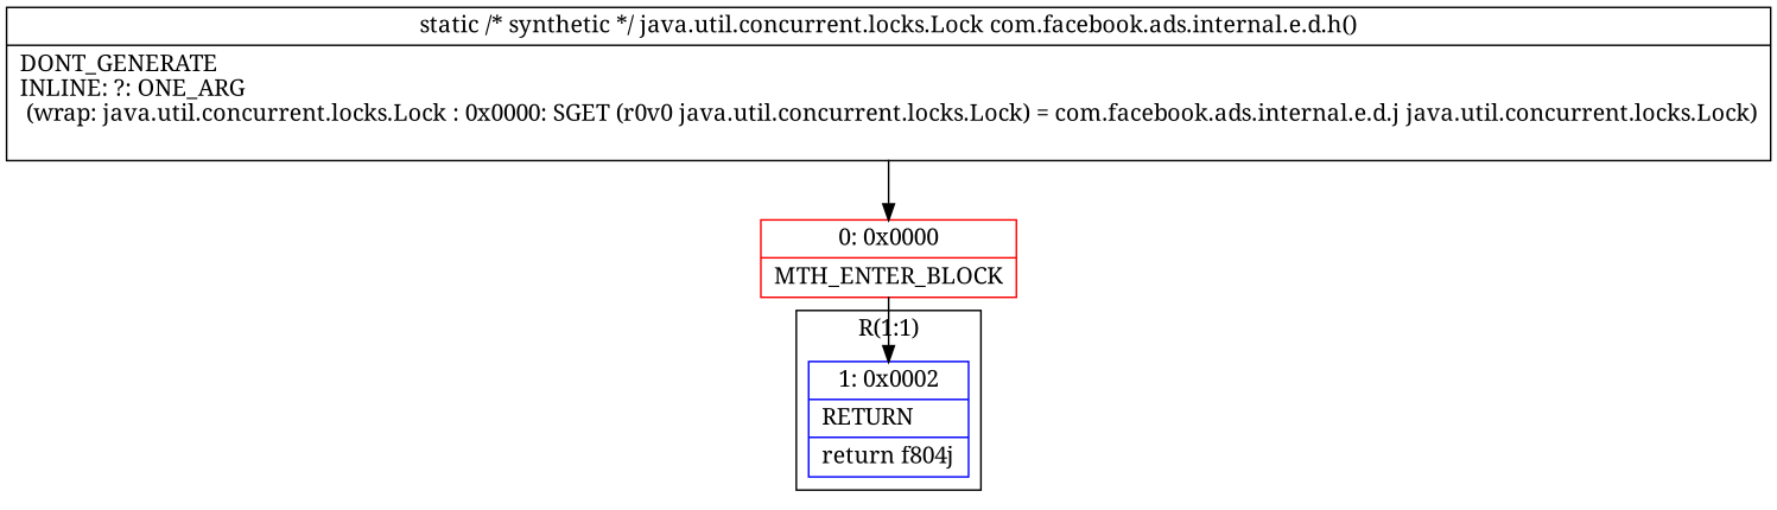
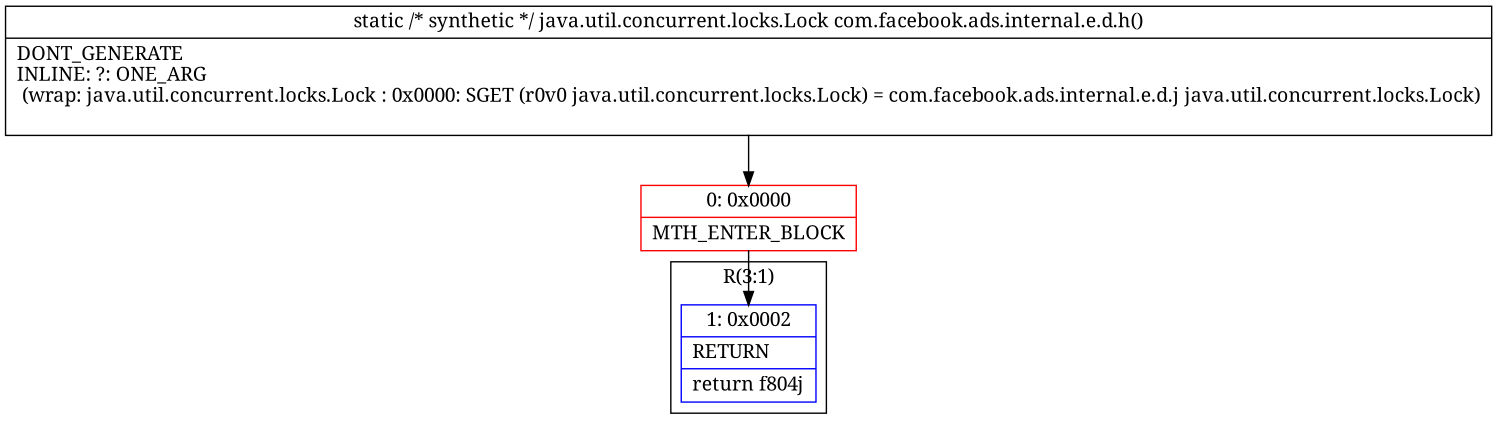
  digraph {
    fontname="Noto Serif"
    node [shape=record fontname="Noto Serif"]
    edge [fontname="Noto Serif"]
    n1 [color=blue label="{1\:\ 0x0002|RETURN\l|return f804j\l}"]
    n2 [color=red label="{0\:\ 0x0000|MTH_ENTER_BLOCK\l}"]
    n3 [label="{static \/* synthetic *\/ java.util.concurrent.locks.Lock com.facebook.ads.internal.e.d.h()  | DONT_GENERATE\lINLINE: ?: ONE_ARG  \l  (wrap: java.util.concurrent.locks.Lock : 0x0000: SGET  (r0v0 java.util.concurrent.locks.Lock) =  com.facebook.ads.internal.e.d.j java.util.concurrent.locks.Lock)\l\l}"]
    subgraph cluster_1 {
-     label="R(1:1)"
+     label="R(3:1)"
      n1
    }
    n2 -> n1
    n3 -> n2
  }
